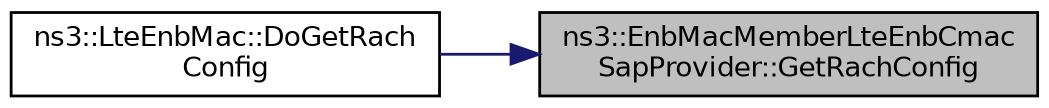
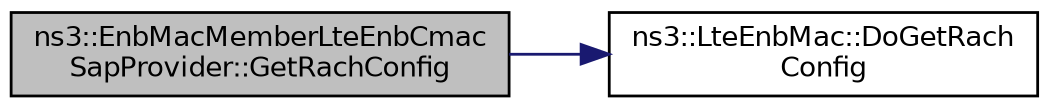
  digraph {
    rankdir=LR
    node [color=black fontname=Helvetica fontsize=10 shape=record style=filled]
    n1 [fillcolor=grey75 fontcolor=black height=0.2 label="ns3::EnbMacMemberLteEnbCmac\lSapProvider::GetRachConfig" width=0.4]
    n2 [fillcolor=white height=0.2 label="ns3::LteEnbMac::DoGetRach\lConfig" width=0.4]
-   n2 -> n1 [color=midnightblue fontname=Helvetica fontsize=10 labelfontname=Helvetica labelfontsize=10 style=solid]
+   n1 -> n2 [color=midnightblue fontname=Helvetica fontsize=10 labelfontname=Helvetica labelfontsize=10 style=solid]
  }
